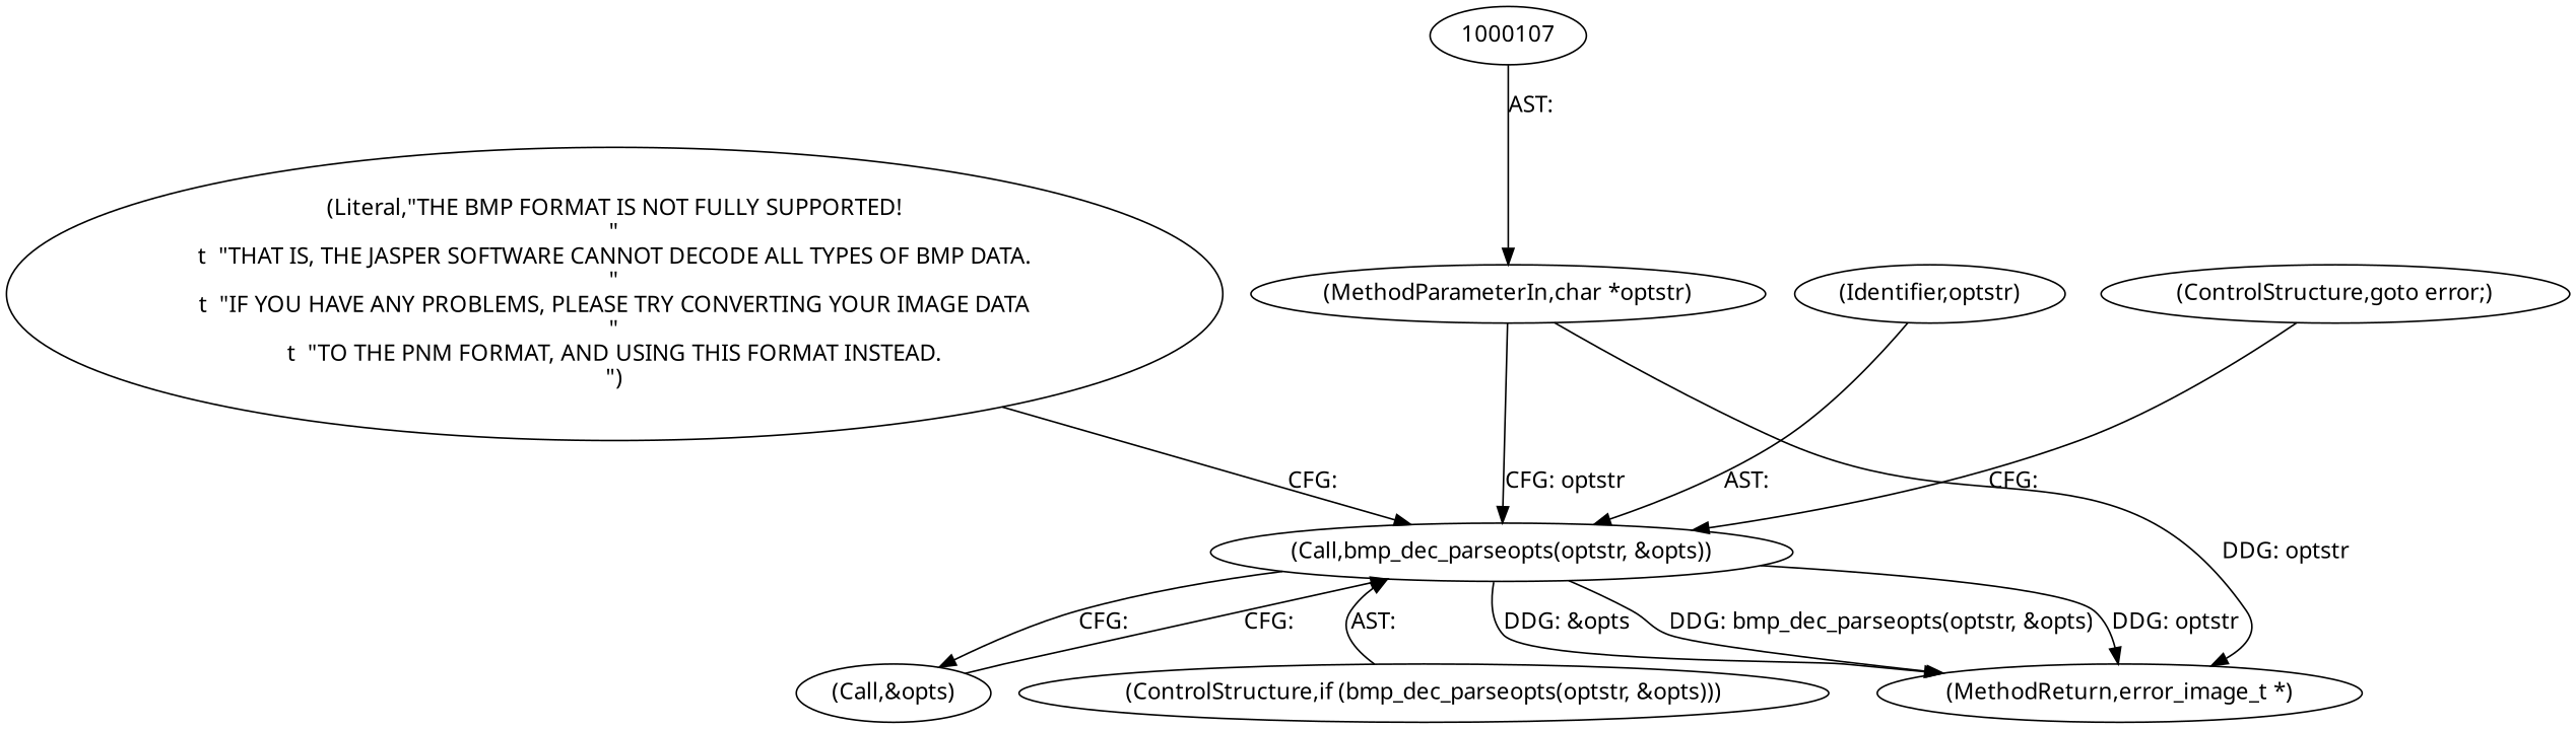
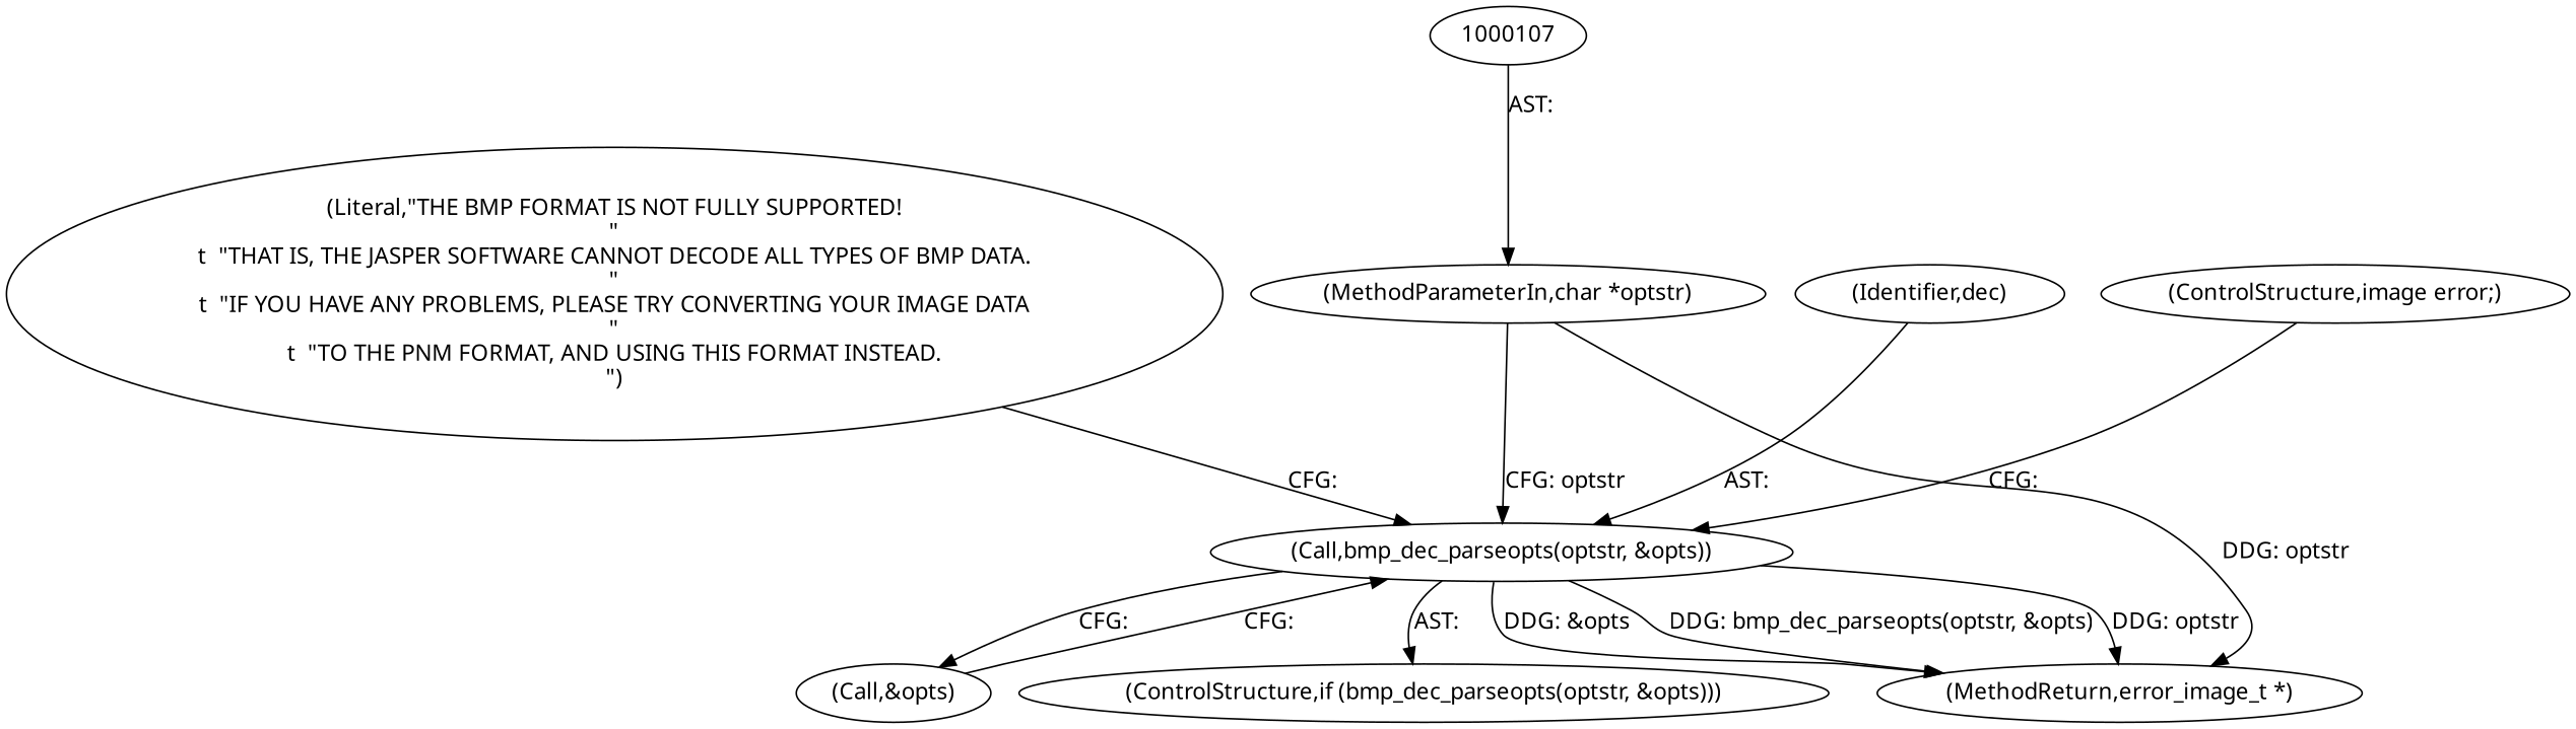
  digraph {
    fontname="Noto Sans"
    node [fontname="Noto Sans"]
    edge [fontname="Noto Sans"]
    n1 [label="(Call,bmp_dec_parseopts(optstr, &opts))"]
    n2 [label="(ControlStructure,if (bmp_dec_parseopts(optstr, &opts)))"]
    n3 [label="(Call,&opts)"]
    n4 [label="(MethodReturn,error_image_t *)"]
    n5 [label="(MethodParameterIn,char *optstr)"]
    1000107
    n7 [label="(Literal,\"THE BMP FORMAT IS NOT FULLY SUPPORTED!\n\"\n\t  \"THAT IS, THE JASPER SOFTWARE CANNOT DECODE ALL TYPES OF BMP DATA.\n\"\n\t  \"IF YOU HAVE ANY PROBLEMS, PLEASE TRY CONVERTING YOUR IMAGE DATA\n\"\n\t  \"TO THE PNM FORMAT, AND USING THIS FORMAT INSTEAD.\n\")"]
-   n8 [label="(Identifier,optstr)"]
-   n9 [label="(ControlStructure,goto error;)"]
-   n2 -> n1 [label="AST: "]
+   n8 [label="(Identifier,dec)"]
+   n9 [label="(ControlStructure,image error;)"]
+   n1 -> n2 [label="AST: "]
    n1 -> n3 [label="CFG: "]
    n1 -> n4 [label="DDG: &opts"]
    n1 -> n4 [label="DDG: bmp_dec_parseopts(optstr, &opts)"]
    n1 -> n4 [label="DDG: optstr"]
    n3 -> n1 [label="CFG: "]
    n5 -> n1 [label="CFG: optstr"]
    n5 -> n4 [label="DDG: optstr"]
    1000107 -> n5 [label="AST: "]
    n7 -> n1 [label="CFG: "]
    n8 -> n1 [label="AST: "]
    n9 -> n1 [label="CFG: "]
  }
